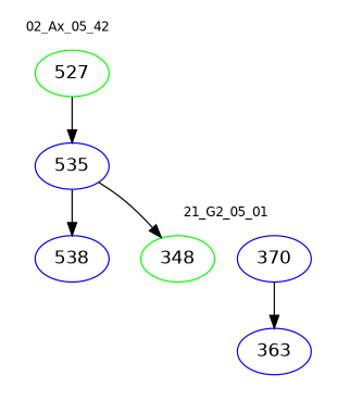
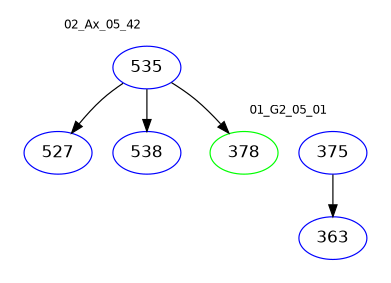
  digraph {
    fontname="DejaVu Sans"
    node [color=blue fontname="DejaVu Sans"]
    edge [color=black fontname="DejaVu Sans"]
    n1 [label=535]
-   n2 [color=green label=527]
+   n2 [label=527]
    n3 [label=538]
-   n4 [label=370]
+   n4 [label=375]
    n5 [label=363]
-   n6 [color=green label=348]
+   n6 [color=green label=378]
    subgraph cluster_1 {
      color=white
      fontsize=10
      label="02_Ax_05_42"
      n1
      n2
      n3
    }
    subgraph cluster_2 {
      color=white
      fontsize=10
-     label="21_G2_05_01"
+     label="01_G2_05_01"
      n4
      n5
      n6
    }
-   n2 -> n1
+   n1 -> n2
    n1 -> n3
    n1 -> n6
    n4 -> n5
  }
